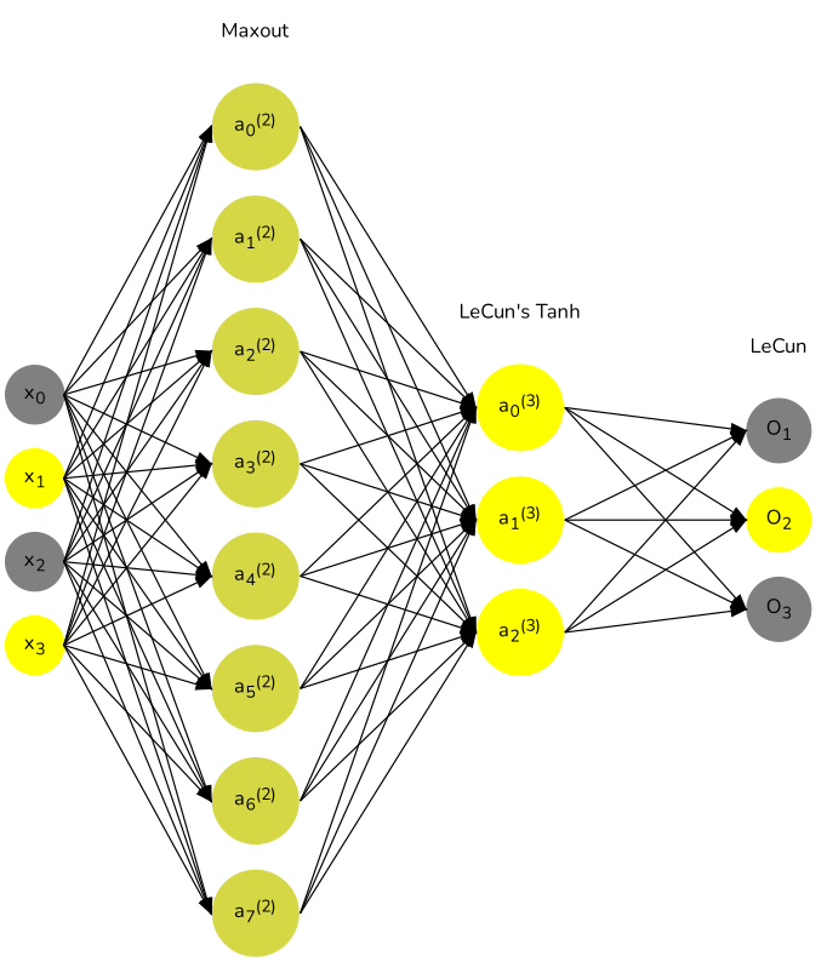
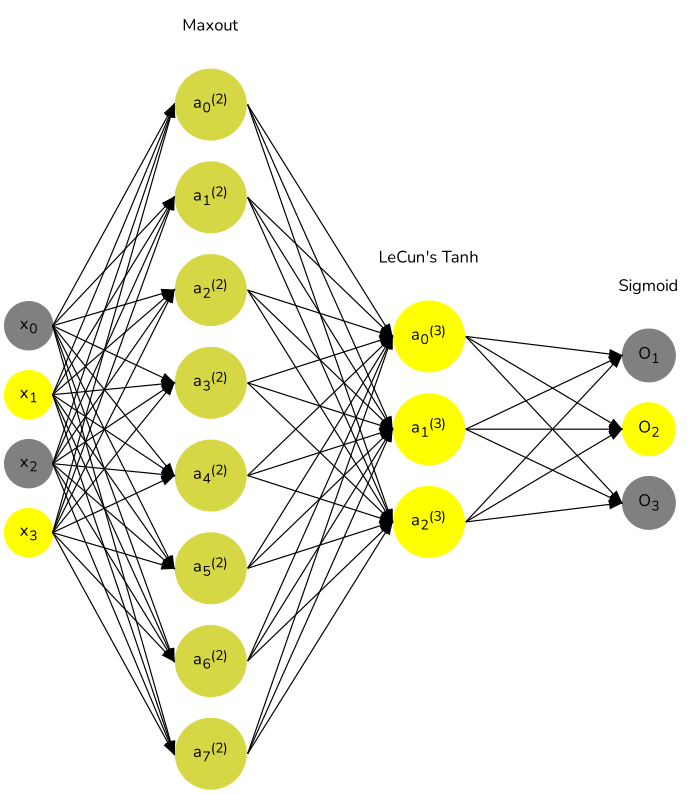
  digraph {
    rankdir=LR
    ranksep=1.4
    splines=false
    fontname=Nunito
    node [color="0.1667, 0.679878, 0.839939" fillcolor="0.1667, 0.679878, 0.839939" shape=circle style=filled fontname=Nunito]
    edge [headport=w style=solid tailport=e fontname=Nunito]
    n1 [color="0.1667, 0.0, 0.5" fillcolor="0.1667, 0.0, 0.5" label=<x<sub>0</sub>>]
    n2 [color="0.1667, 1.0, 1.0" fillcolor="0.1667, 1.0, 1.0" label=<x<sub>1</sub>>]
    n3 [color="0.1667, 0.0, 0.5" fillcolor="0.1667, 0.0, 0.5" label=<x<sub>2</sub>>]
    n4 [color="0.1667, 1.0, 1.0" fillcolor="0.1667, 1.0, 1.0" label=<x<sub>3</sub>>]
    n5 [label=<a<sub>0</sub><sup>(2)</sup>>]
    n6 [label=<a<sub>1</sub><sup>(2)</sup>>]
    n7 [label=<a<sub>2</sub><sup>(2)</sup>>]
    n8 [label=<a<sub>3</sub><sup>(2)</sup>>]
    n9 [label=<a<sub>4</sub><sup>(2)</sup>>]
    n10 [label=<a<sub>5</sub><sup>(2)</sup>>]
    n11 [label=<a<sub>6</sub><sup>(2)</sup>>]
    n12 [label=<a<sub>7</sub><sup>(2)</sup>>]
    n13 [color="0.1667, 1.586570, 1.293285" fillcolor="0.1667, 1.586570, 1.293285" label=<a<sub>0</sub><sup>(3)</sup>>]
    n14 [color="0.1667, 1.599489, 1.299745" fillcolor="0.1667, 1.599489, 1.299745" label=<a<sub>1</sub><sup>(3)</sup>>]
    n15 [color="0.1667, 1.474990, 1.237495" fillcolor="0.1667, 1.474990, 1.237495" label=<a<sub>2</sub><sup>(3)</sup>>]
    n16 [color="0.1667, 0.0, 0.5" fillcolor="0.1667, 0.0, 0.5" label=<O<sub>1</sub>>]
    n17 [color="0.1667, 1.0, 1.0" fillcolor="0.1667, 1.0, 1.0" label=<O<sub>2</sub>>]
    n18 [color="0.1667, 0.0, 0.5" fillcolor="0.1667, 0.0, 0.5" label=<O<sub>3</sub>>]
    n19 [label=Maxout shape=plaintext color="" fillcolor="" style=""]
    n20 [label="LeCun's Tanh" shape=plaintext color="" fillcolor="" style=""]
-   n21 [label=LeCun shape=plaintext color="" fillcolor="" style=""]
+   n21 [label=Sigmoid shape=plaintext color="" fillcolor="" style=""]
    subgraph sub_1 {
      n1
    }
    subgraph sub_2 {
      n2
    }
    subgraph sub_3 {
      n3
    }
    subgraph sub_4 {
      n4
    }
    subgraph sub_5 {
      n5
    }
    subgraph sub_6 {
      n6
    }
    subgraph sub_7 {
      n7
    }
    subgraph sub_8 {
      n8
    }
    subgraph sub_9 {
      n9
    }
    subgraph sub_10 {
      n10
    }
    subgraph sub_11 {
      n11
    }
    subgraph sub_12 {
      n12
    }
    subgraph sub_13 {
      n13
    }
    subgraph sub_14 {
      n14
    }
    subgraph sub_15 {
      n15
    }
    subgraph sub_16 {
      n16
    }
    subgraph sub_17 {
      n17
    }
    subgraph sub_18 {
      n18
    }
    subgraph sub_19 {
      rank=same
      n1
      n2
      n3
      n4
    }
    subgraph sub_20 {
      rank=same
      n5
      n6
      n7
      n8
      n9
      n10
      n11
      n12
    }
    subgraph sub_21 {
      rank=same
      n13
      n14
      n15
    }
    subgraph sub_22 {
      rank=same
      n16
      n17
      n18
    }
    subgraph sub_23 {
      rank=same
      n5
      n19
    }
    subgraph sub_24 {
      rank=same
      n13
      n20
    }
    subgraph sub_25 {
      rank=same
      n16
      n21
    }
    n1 -> n2 [style=invis]
    n1 -> n5
    n1 -> n6
    n1 -> n7
    n1 -> n8
    n1 -> n9
    n1 -> n10
    n1 -> n11
    n1 -> n12
    n2 -> n3 [style=invis]
    n2 -> n5
    n2 -> n6
    n2 -> n7
    n2 -> n8
    n2 -> n9
    n2 -> n10
    n2 -> n11
    n2 -> n12
    n3 -> n4 [style=invis]
    n3 -> n5
    n3 -> n6
    n3 -> n7
    n3 -> n8
    n3 -> n9
    n3 -> n10
    n3 -> n11
    n3 -> n12
    n4 -> n5
    n4 -> n6
    n4 -> n7
    n4 -> n8
    n4 -> n9
    n4 -> n10
    n4 -> n11
    n4 -> n12
    n5 -> n6 [style=invis]
    n5 -> n13
    n5 -> n14
    n5 -> n15
    n6 -> n7 [style=invis]
    n6 -> n13
    n6 -> n14
    n6 -> n15
    n7 -> n8 [style=invis]
    n7 -> n13
    n7 -> n14
    n7 -> n15
    n8 -> n9 [style=invis]
    n8 -> n13
    n8 -> n14
    n8 -> n15
    n9 -> n10 [style=invis]
    n9 -> n13
    n9 -> n14
    n9 -> n15
    n10 -> n11 [style=invis]
    n10 -> n13
    n10 -> n14
    n10 -> n15
    n11 -> n12 [style=invis]
    n11 -> n13
    n11 -> n14
    n11 -> n15
    n12 -> n13
    n12 -> n14
    n12 -> n15
    n13 -> n14 [style=invis]
    n13 -> n16
    n13 -> n17
    n13 -> n18
    n14 -> n15 [style=invis]
    n14 -> n16
    n14 -> n17
    n14 -> n18
    n15 -> n16
    n15 -> n17
    n15 -> n18
    n16 -> n17 [style=invis]
    n17 -> n18 [style=invis]
    n19 -> n5 [style=invis]
    n20 -> n13 [style=invis]
    n21 -> n16 [style=invis]
  }
